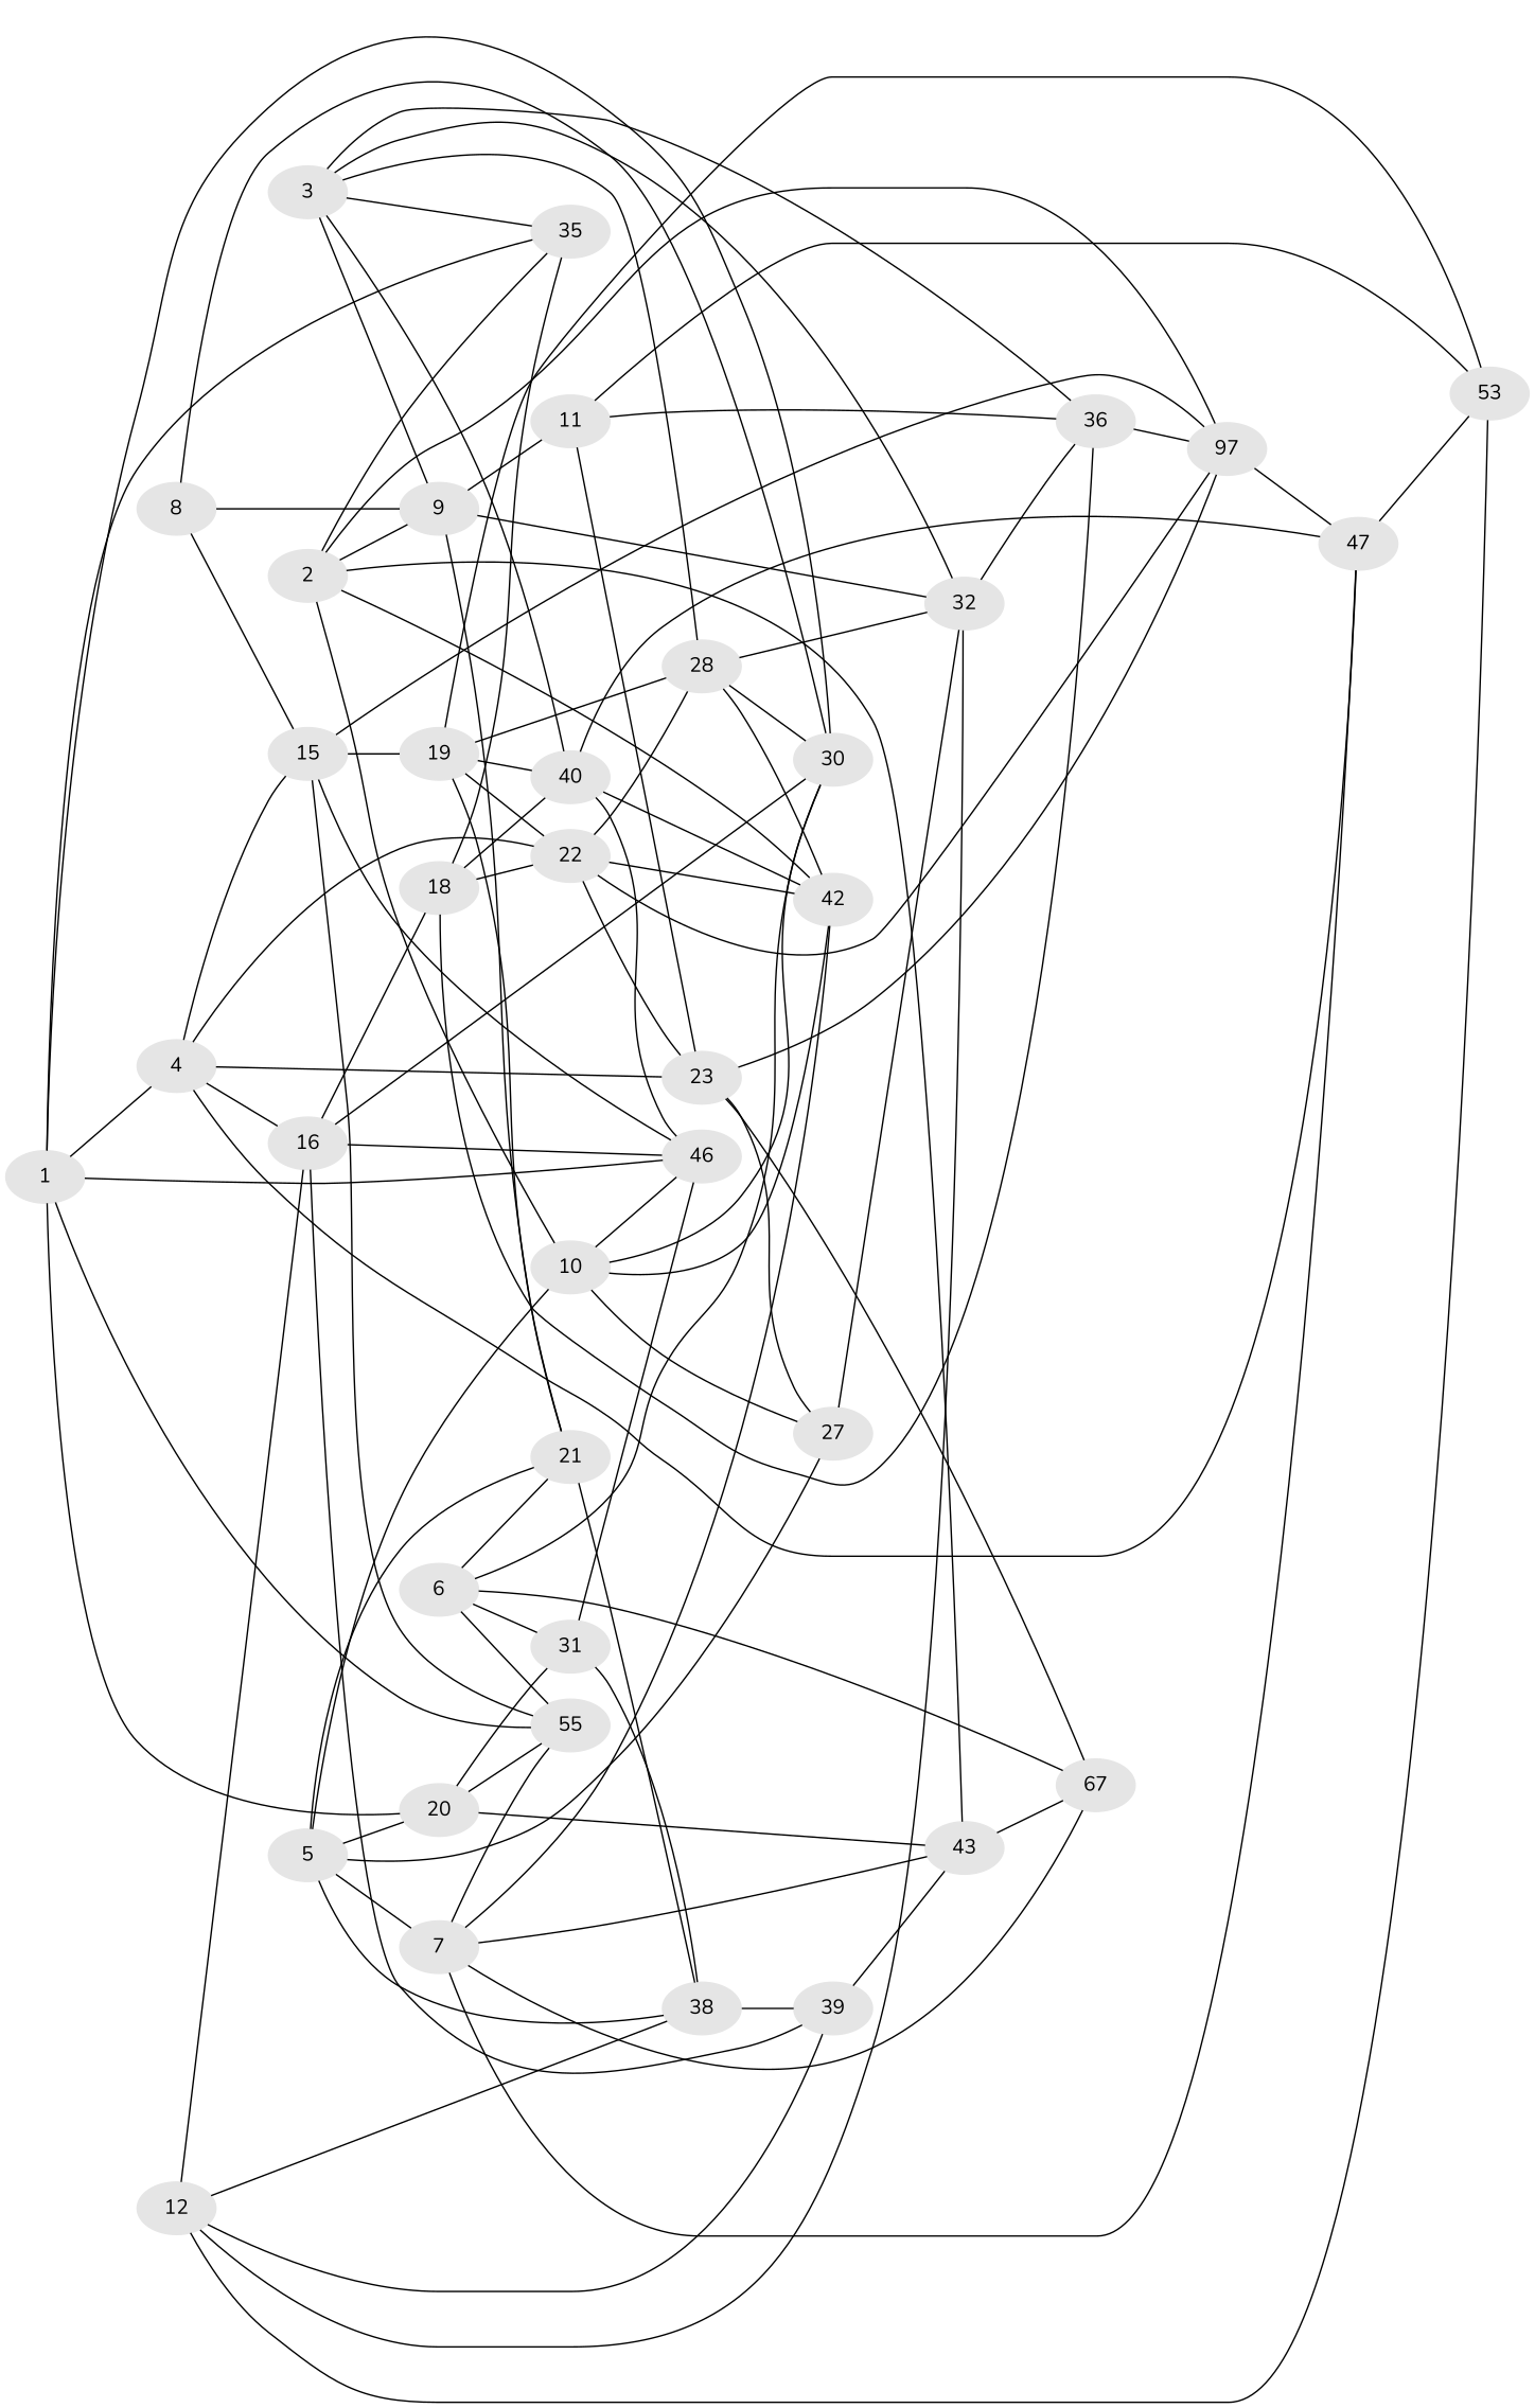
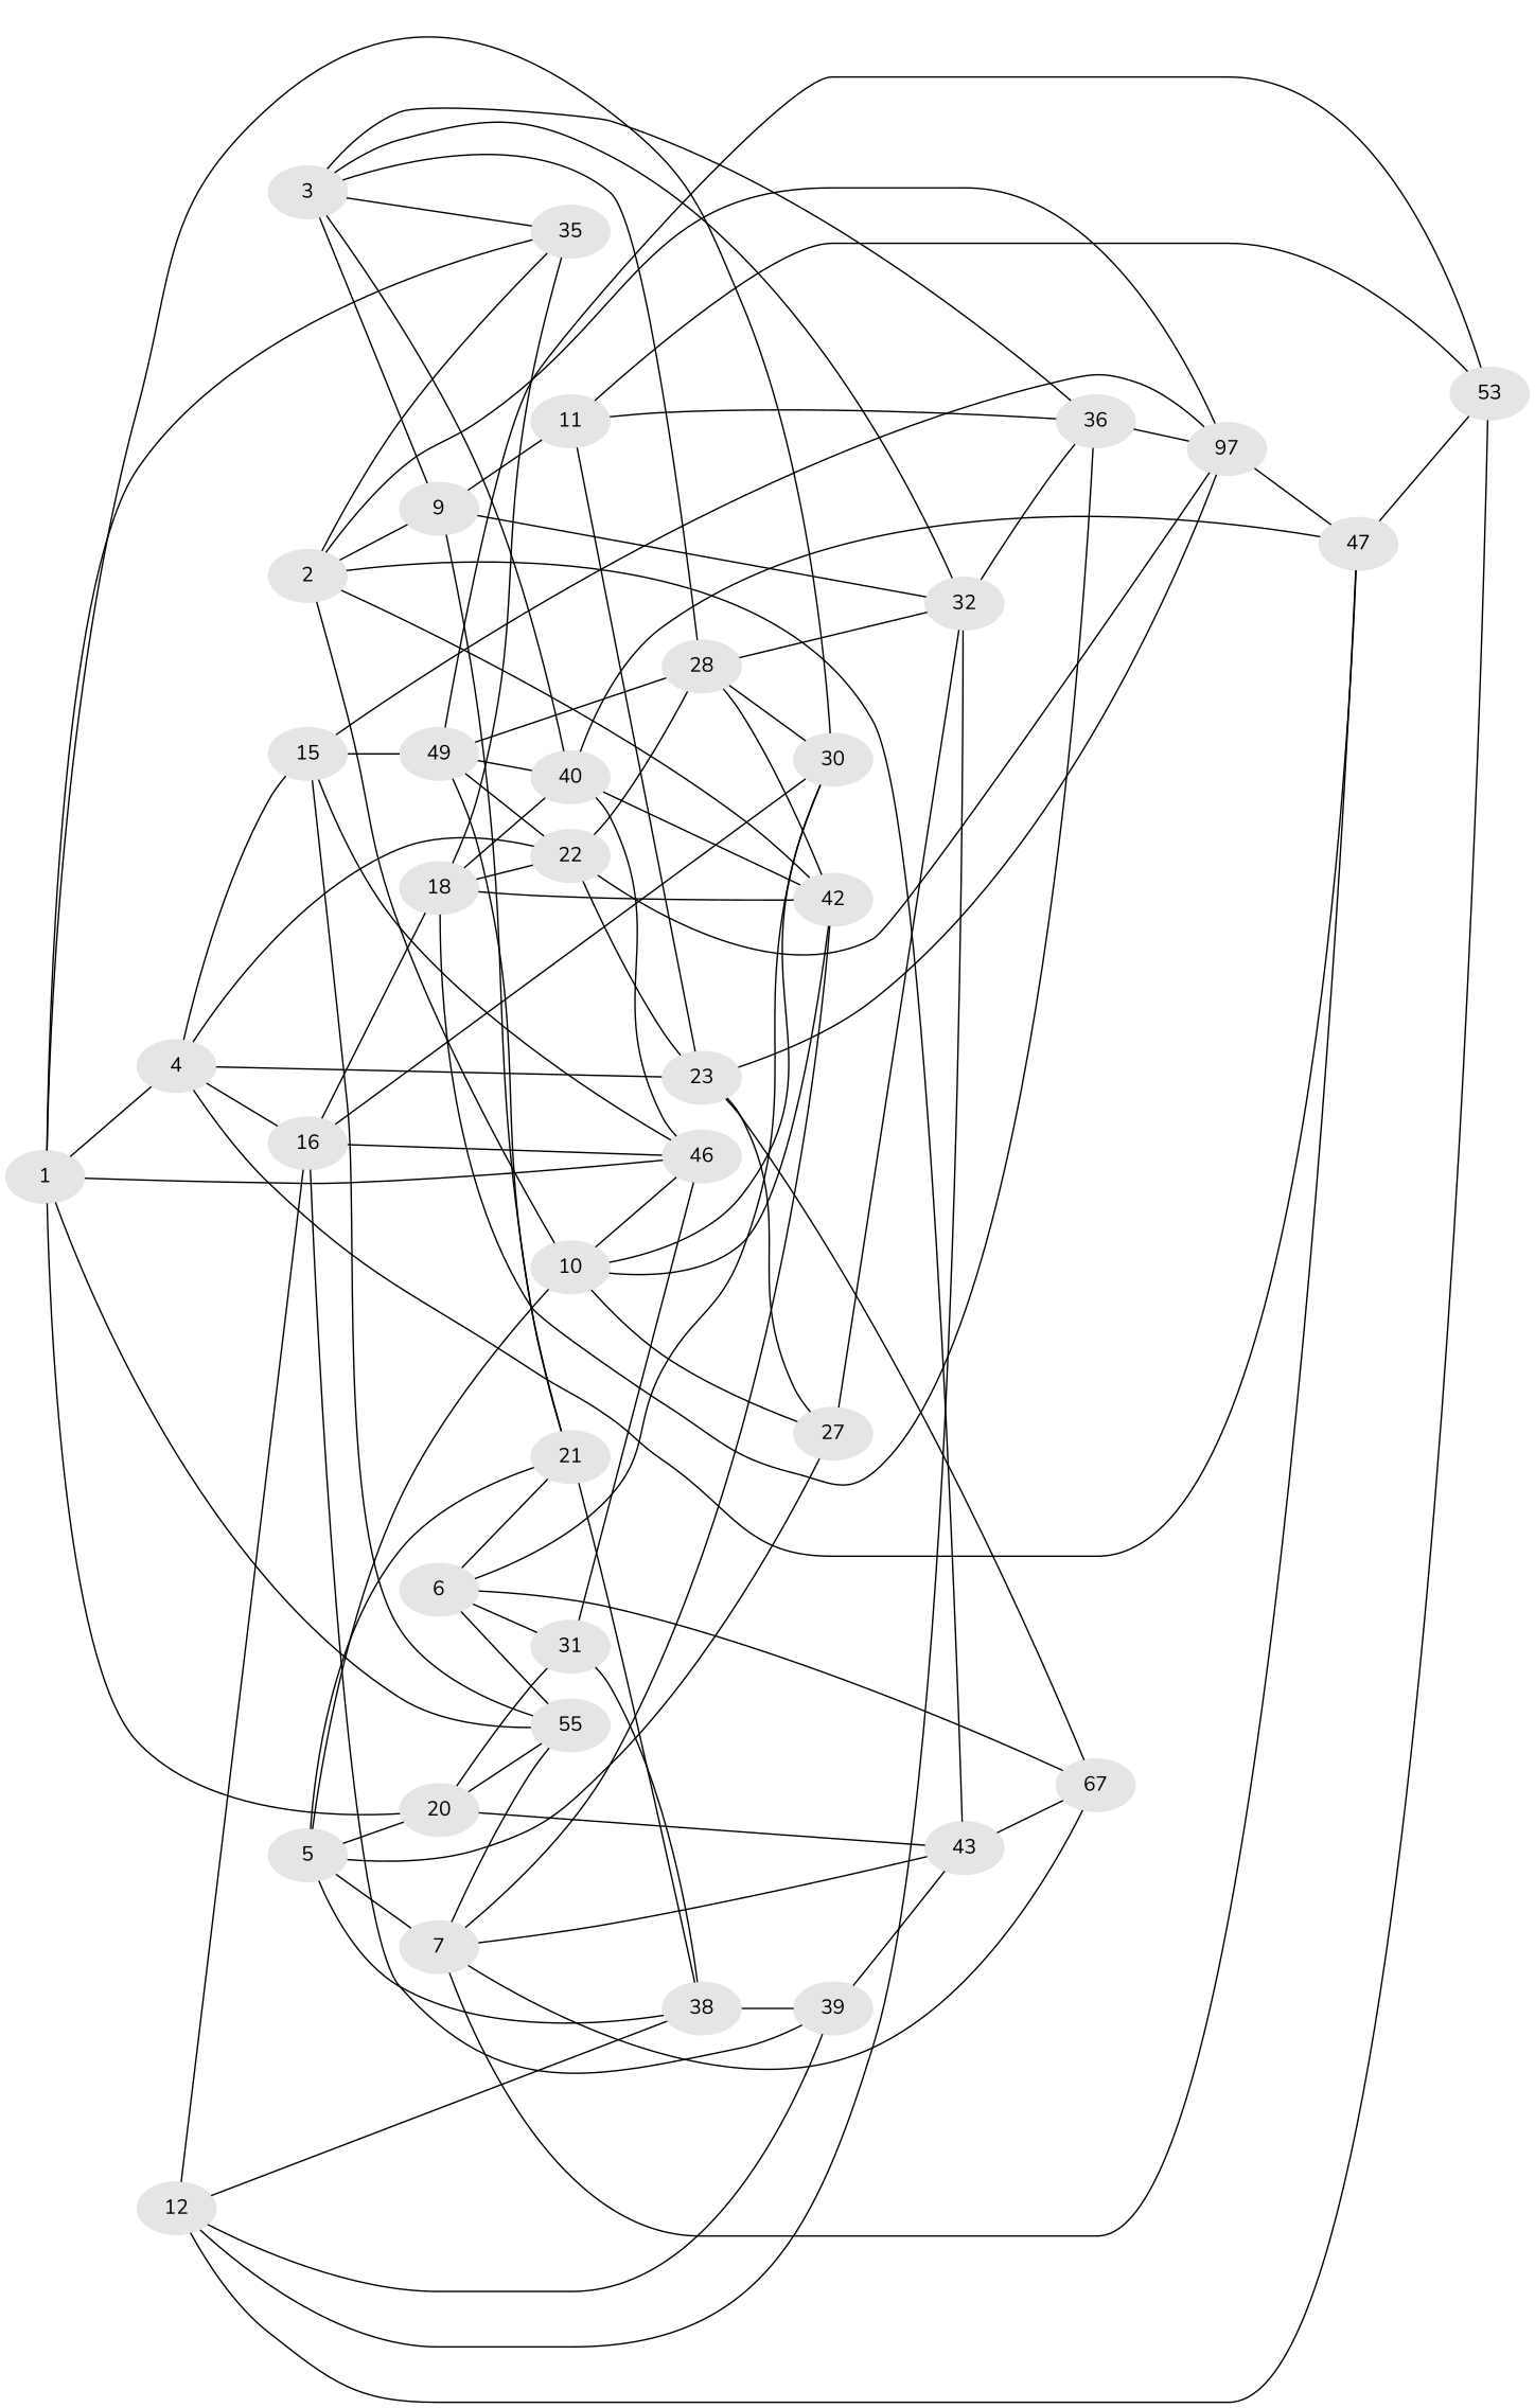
  graph {
    fontname=Nunito
    rankdir=LR
    node [color=gray90 fontname=Nunito style=filled]
    edge [fontname=Nunito]
    1 [super="+26"]
    4 [super="+58"]
    20 [super="+54"]
    30 [super="+56"]
    n5 [label=35]
    46 [super="+48"]
    55 [super="+59"]
    15 [super="+64"]
    16 [super="+65"]
    22 [super="+25"]
    23 [super="+44"]
    47 [super="+51"]
    43 [super="+50"]
    31
    2 [super="+35"]
    9 [super="+14"]
    10 [super="+34"]
    n18 [label=97 super="+52"]
    42 [super="+45"]
    32 [super="+41"]
    21
    11 [super="+28"]
    27
    n24 [label=67]
    3 [super="+29"]
    n26 [label=28 super="+66"]
    36 [super="+61"]
    40 [super="+57"]
-   19 [super="+67"]
+   19 [super="+67" label=49]
    39
    18 [super="+63"]
    53
    5 [super="+13"]
    7 [super="+17"]
    38 [super="+49"]
    6 [super="+68"]
-   8
    12 [super="+60"]
    1 -- 4
    1 -- 20
    1 -- 30
    1 -- n5
    1 -- 46
    1 -- 55
    4 -- 15
    4 -- 16
    4 -- 22
    4 -- 23
    4 -- 47
    20 -- 55
    20 -- 43 [weight=2]
    20 -- 31
    15 -- 46
    15 -- 55
    15 -- n18
    15 -- 19
    16 -- 30
    16 -- 46
    16 -- 39
    16 -- 18
    22 -- 23
    22 -- n18
    22 -- n26
    23 -- n18
    23 -- 27
    23 -- n24
    47 -- 53
    43 -- n24
    31 -- 46
    31 -- 38
    2 -- n5
    2 -- 43
    2 -- 9
    2 -- 10
    2 -- n18
    2 -- 42
    9 -- 32
    9 -- 21
    9 -- 11
    10 -- 30
    10 -- 46
    10 -- 42
    10 -- 27
    n18 -- 47
    32 -- 36
    21 -- 38
    11 -- 23
    11 -- 36 [weight=2]
    11 -- 53
    27 -- 32
    3 -- n5
    3 -- 9
    3 -- 32
    3 -- n26
    3 -- 36
    3 -- 40
    n26 -- 30
    n26 -- 42
    n26 -- 32
    36 -- n18
    40 -- 46
    40 -- 47
    40 -- 42
    19 -- 22
    19 -- 21
    19 -- n26
    19 -- 40
    19 -- 53
    39 -- 43
    18 -- n5
    18 -- 22
-   22 -- 42
+   18 -- 42
    18 -- 36
    18 -- 40
    5 -- 20
    5 -- 10
    5 -- 21
    5 -- 27
    5 -- 7
    5 -- 38
    7 -- 55
    7 -- 47
    7 -- 43
    7 -- 42
    7 -- n24
    38 -- 39
    6 -- 30
    6 -- 55 [weight=2]
    6 -- 31
    6 -- 21
    6 -- n24
-   8 -- 30
-   8 -- 15
-   8 -- 9
    12 -- 16
    12 -- 32
    12 -- 39
    12 -- 53
    12 -- 38 [weight=2]
  }
